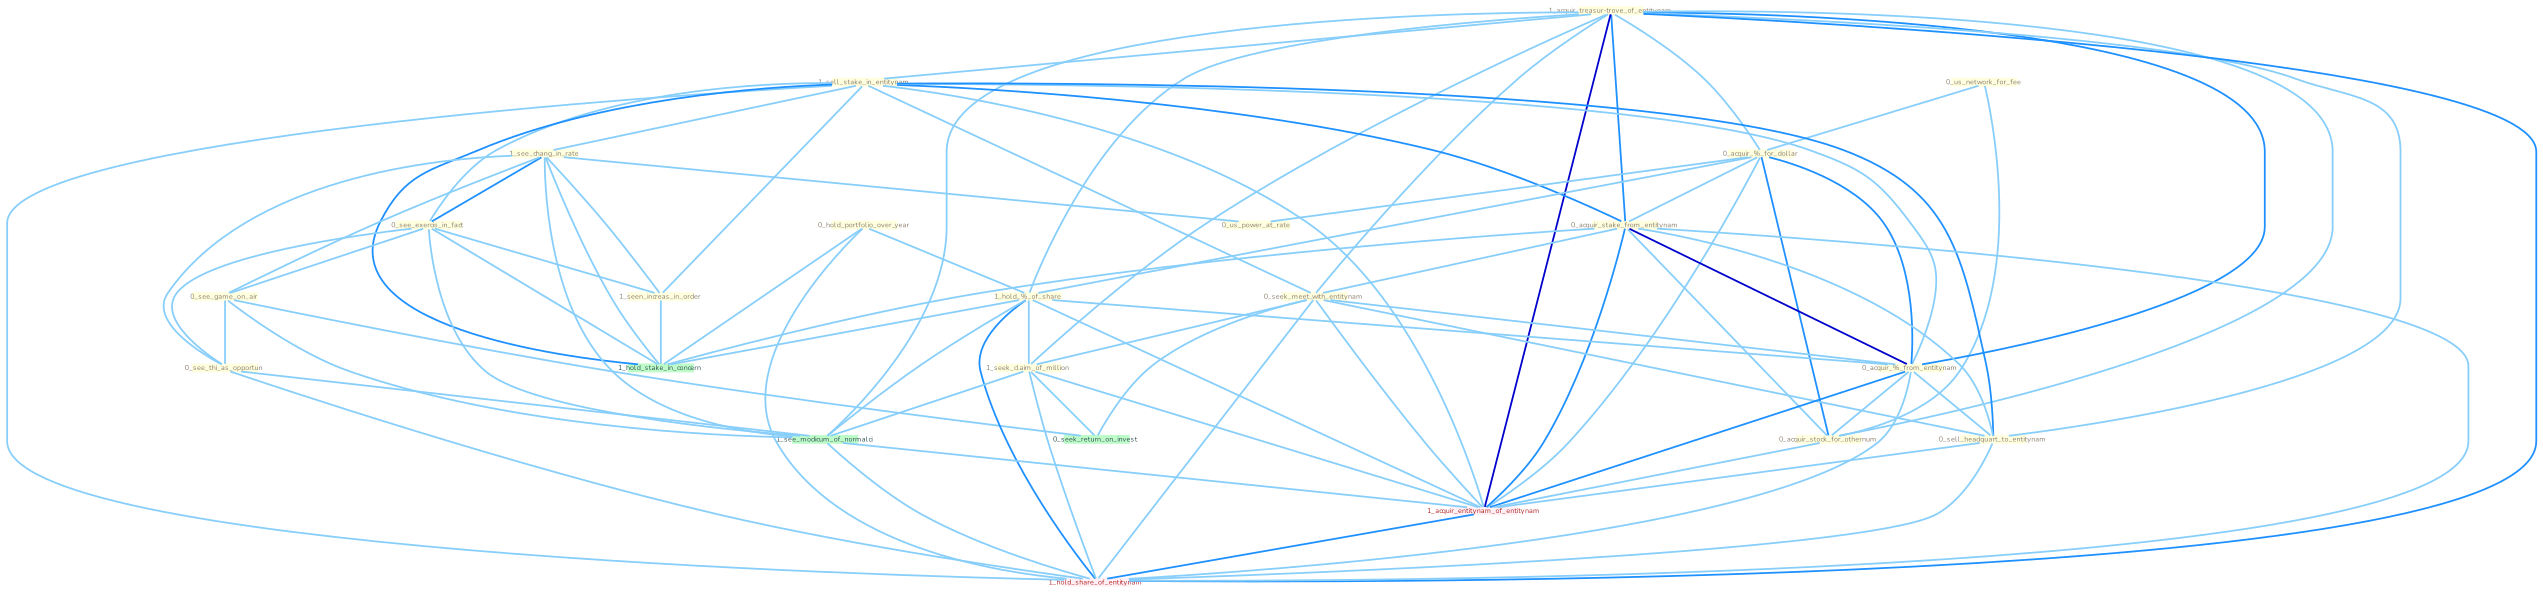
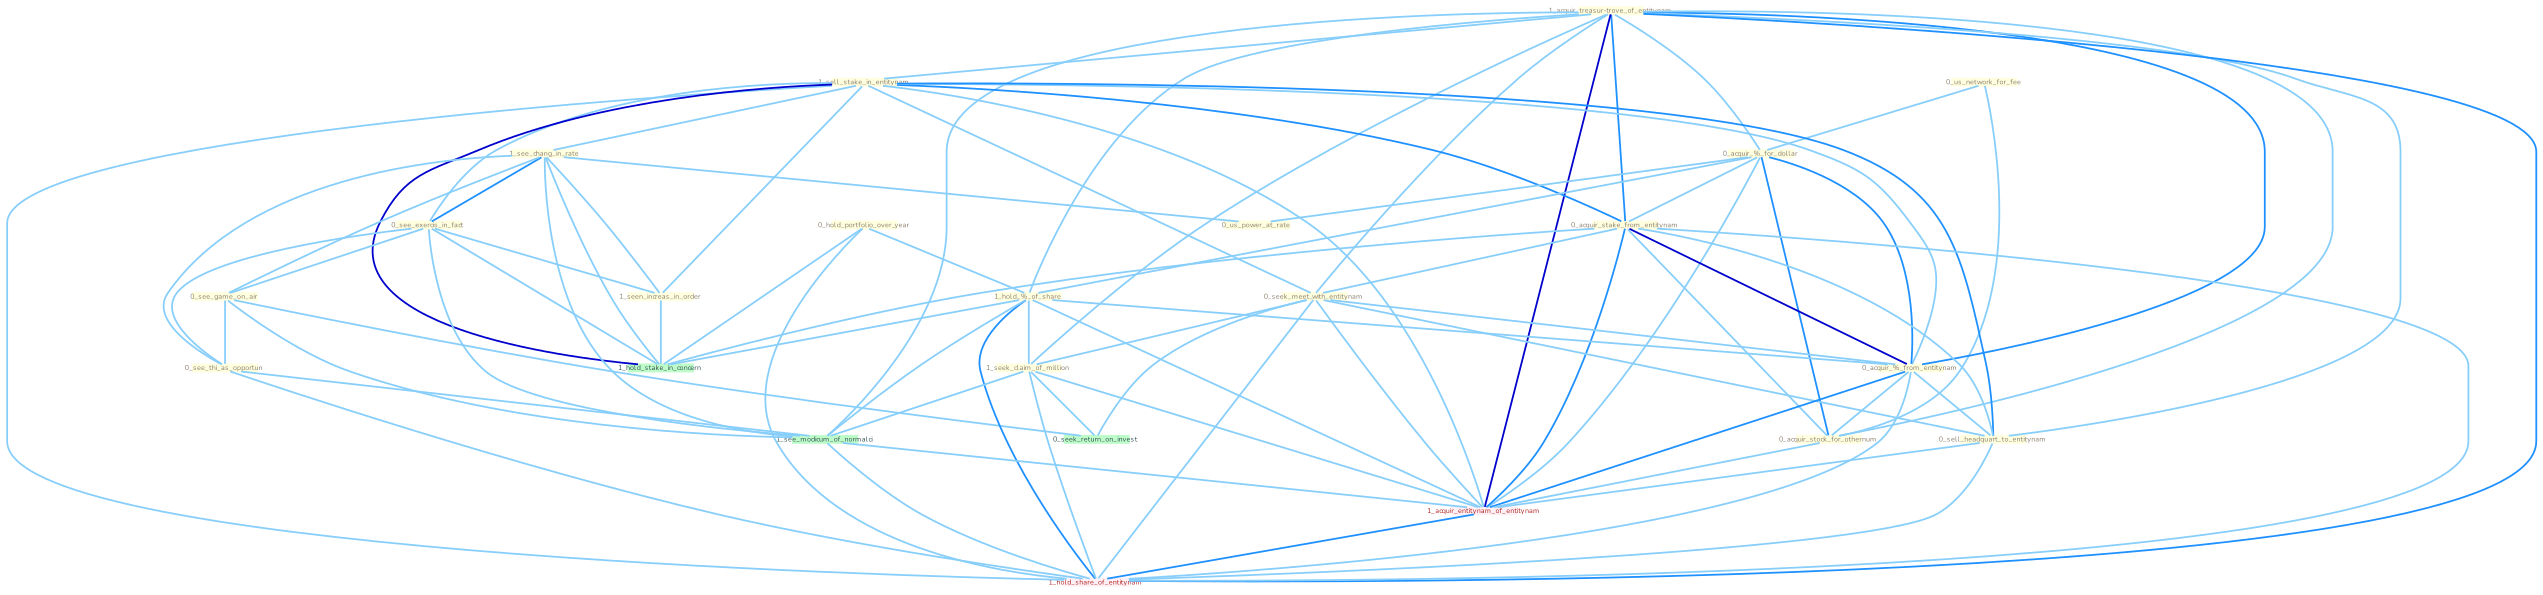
  graph {
    fontname=Nunito
    node [color="#ffffe0" fixedsize=true fontcolor="#8b7d6b" fontname=Nunito fontsize=4 shape=polygon style=filled]
    edge [color="#87cefa" fontname=Nunito w=1]
    "0_us_network_for_fee " [height=.06 width=.5]
    "1_acquir_treasur-trove_of_entitynam " [height=.06 width=.5]
    "1_sell_stake_in_entitynam " [height=.06 width=.5]
    "1_see_chang_in_rate " [height=.06 width=.5]
    "0_hold_portfolio_over_year " [height=.06 width=.5]
    "0_acquir_%_for_dollar " [height=.06 width=.5]
    "0_see_exercis_in_fact " [height=.06 width=.5]
    "0_see_game_on_air " [height=.06 width=.5]
    "0_acquir_stake_from_entitynam " [height=.06 width=.5]
    "0_see_thi_as_opportun " [height=.06 width=.5]
    "0_us_power_at_rate " [height=.06 width=.5]
    "1_seen_increas_in_order " [height=.06 width=.5]
    "0_seek_meet_with_entitynam " [height=.06 width=.5]
    "1_hold_%_of_share " [height=.06 width=.5]
    "0_acquir_%_from_entitynam " [height=.06 width=.5]
    "0_acquir_stock_for_othernum " [height=.06 width=.5]
    "0_sell_headquart_to_entitynam " [height=.06 width=.5]
    "1_seek_claim_of_million " [height=.06 width=.5]
    "1_acquir_entitynam_of_entitynam " [color="#fff0f5" fontcolor="#b22222" height=.06 width=.5]
    "1_hold_share_of_entitynam " [color="#fff0f5" fontcolor="#b22222" height=.06 width=.5]
    "1_see_modicum_of_normalci " [color="#BDFCC9" fontcolor="#2f4f4f" height=.06 width=.5]
    "1_hold_stake_in_concern " [color="#BDFCC9" fontcolor="#2f4f4f" height=.06 width=.5]
    "0_seek_return_on_invest " [color="#BDFCC9" fontcolor="#2f4f4f" height=.06 width=.5]
    subgraph sub_1 {
      "0_us_network_for_fee "
      "1_acquir_treasur-trove_of_entitynam "
      "1_sell_stake_in_entitynam "
      "1_see_chang_in_rate "
      "0_hold_portfolio_over_year "
      "0_acquir_%_for_dollar "
      "0_see_exercis_in_fact "
      "0_see_game_on_air "
      "0_acquir_stake_from_entitynam "
      "0_see_thi_as_opportun "
      "0_us_power_at_rate "
      "1_seen_increas_in_order "
      "0_seek_meet_with_entitynam "
      "1_hold_%_of_share "
      "0_acquir_%_from_entitynam "
      "0_acquir_stock_for_othernum "
      "0_sell_headquart_to_entitynam "
      "1_seek_claim_of_million "
    }
    subgraph sub_2 {
      "1_acquir_entitynam_of_entitynam "
      "1_hold_share_of_entitynam "
    }
    "0_us_network_for_fee " -- "0_acquir_%_for_dollar "
    "0_us_network_for_fee " -- "0_acquir_stock_for_othernum "
    "1_acquir_treasur-trove_of_entitynam " -- "1_sell_stake_in_entitynam "
    "1_acquir_treasur-trove_of_entitynam " -- "0_acquir_%_for_dollar "
    "1_acquir_treasur-trove_of_entitynam " -- "0_acquir_stake_from_entitynam " [color="#1e90ff" w=2]
    "1_acquir_treasur-trove_of_entitynam " -- "0_seek_meet_with_entitynam "
    "1_acquir_treasur-trove_of_entitynam " -- "1_hold_%_of_share "
    "1_acquir_treasur-trove_of_entitynam " -- "0_acquir_%_from_entitynam " [color="#1e90ff" w=2]
    "1_acquir_treasur-trove_of_entitynam " -- "0_acquir_stock_for_othernum "
    "1_acquir_treasur-trove_of_entitynam " -- "0_sell_headquart_to_entitynam "
    "1_acquir_treasur-trove_of_entitynam " -- "1_seek_claim_of_million "
    "1_acquir_treasur-trove_of_entitynam " -- "1_acquir_entitynam_of_entitynam " [color="#0000cd" w=3]
    "1_acquir_treasur-trove_of_entitynam " -- "1_hold_share_of_entitynam " [color="#1e90ff" w=2]
    "1_acquir_treasur-trove_of_entitynam " -- "1_see_modicum_of_normalci "
    "1_sell_stake_in_entitynam " -- "1_see_chang_in_rate "
    "1_sell_stake_in_entitynam " -- "0_see_exercis_in_fact "
    "1_sell_stake_in_entitynam " -- "0_acquir_stake_from_entitynam " [color="#1e90ff" w=2]
    "1_sell_stake_in_entitynam " -- "1_seen_increas_in_order "
    "1_sell_stake_in_entitynam " -- "0_seek_meet_with_entitynam "
    "1_sell_stake_in_entitynam " -- "0_acquir_%_from_entitynam "
    "1_sell_stake_in_entitynam " -- "0_sell_headquart_to_entitynam " [color="#1e90ff" w=2]
    "1_sell_stake_in_entitynam " -- "1_acquir_entitynam_of_entitynam "
    "1_sell_stake_in_entitynam " -- "1_hold_share_of_entitynam "
-   "1_sell_stake_in_entitynam " -- "1_hold_stake_in_concern " [color="#1e90ff" w=2]
+   "1_sell_stake_in_entitynam " -- "1_hold_stake_in_concern " [color="#0000cd" w=2]
    "1_see_chang_in_rate " -- "0_see_exercis_in_fact " [color="#1e90ff" w=2]
    "1_see_chang_in_rate " -- "0_see_game_on_air "
    "1_see_chang_in_rate " -- "0_see_thi_as_opportun "
    "1_see_chang_in_rate " -- "0_us_power_at_rate "
    "1_see_chang_in_rate " -- "1_seen_increas_in_order "
    "1_see_chang_in_rate " -- "1_see_modicum_of_normalci "
    "1_see_chang_in_rate " -- "1_hold_stake_in_concern "
    "0_hold_portfolio_over_year " -- "1_hold_%_of_share "
    "0_hold_portfolio_over_year " -- "1_hold_share_of_entitynam "
    "0_hold_portfolio_over_year " -- "1_hold_stake_in_concern "
    "0_acquir_%_for_dollar " -- "0_acquir_stake_from_entitynam "
    "0_acquir_%_for_dollar " -- "0_us_power_at_rate "
    "0_acquir_%_for_dollar " -- "1_hold_%_of_share "
    "0_acquir_%_for_dollar " -- "0_acquir_%_from_entitynam " [color="#1e90ff" w=2]
    "0_acquir_%_for_dollar " -- "0_acquir_stock_for_othernum " [color="#1e90ff" w=2]
    "0_acquir_%_for_dollar " -- "1_acquir_entitynam_of_entitynam "
    "0_see_exercis_in_fact " -- "0_see_game_on_air "
    "0_see_exercis_in_fact " -- "0_see_thi_as_opportun "
    "0_see_exercis_in_fact " -- "1_seen_increas_in_order "
    "0_see_exercis_in_fact " -- "1_see_modicum_of_normalci "
    "0_see_exercis_in_fact " -- "1_hold_stake_in_concern "
    "0_see_game_on_air " -- "0_see_thi_as_opportun "
    "0_see_game_on_air " -- "1_see_modicum_of_normalci "
    "0_see_game_on_air " -- "0_seek_return_on_invest "
    "0_acquir_stake_from_entitynam " -- "0_seek_meet_with_entitynam "
    "0_acquir_stake_from_entitynam " -- "0_acquir_%_from_entitynam " [color="#0000cd" w=3]
    "0_acquir_stake_from_entitynam " -- "0_acquir_stock_for_othernum "
    "0_acquir_stake_from_entitynam " -- "0_sell_headquart_to_entitynam "
    "0_acquir_stake_from_entitynam " -- "1_acquir_entitynam_of_entitynam " [color="#1e90ff" w=2]
    "0_acquir_stake_from_entitynam " -- "1_hold_share_of_entitynam "
    "0_acquir_stake_from_entitynam " -- "1_hold_stake_in_concern "
    "0_see_thi_as_opportun " -- "1_hold_share_of_entitynam "
    "0_see_thi_as_opportun " -- "1_see_modicum_of_normalci "
    "1_seen_increas_in_order " -- "1_hold_stake_in_concern "
    "0_seek_meet_with_entitynam " -- "0_acquir_%_from_entitynam "
    "0_seek_meet_with_entitynam " -- "0_sell_headquart_to_entitynam "
    "0_seek_meet_with_entitynam " -- "1_seek_claim_of_million "
    "0_seek_meet_with_entitynam " -- "1_acquir_entitynam_of_entitynam "
    "0_seek_meet_with_entitynam " -- "1_hold_share_of_entitynam "
    "0_seek_meet_with_entitynam " -- "0_seek_return_on_invest "
    "1_hold_%_of_share " -- "0_acquir_%_from_entitynam "
    "1_hold_%_of_share " -- "1_seek_claim_of_million "
    "1_hold_%_of_share " -- "1_acquir_entitynam_of_entitynam "
    "1_hold_%_of_share " -- "1_hold_share_of_entitynam " [color="#1e90ff" w=2]
    "1_hold_%_of_share " -- "1_see_modicum_of_normalci "
    "1_hold_%_of_share " -- "1_hold_stake_in_concern "
    "0_acquir_%_from_entitynam " -- "0_acquir_stock_for_othernum "
    "0_acquir_%_from_entitynam " -- "0_sell_headquart_to_entitynam "
    "0_acquir_%_from_entitynam " -- "1_acquir_entitynam_of_entitynam " [color="#1e90ff" w=2]
    "0_acquir_%_from_entitynam " -- "1_hold_share_of_entitynam "
    "0_acquir_stock_for_othernum " -- "1_acquir_entitynam_of_entitynam "
    "0_sell_headquart_to_entitynam " -- "1_acquir_entitynam_of_entitynam "
    "0_sell_headquart_to_entitynam " -- "1_hold_share_of_entitynam "
    "1_seek_claim_of_million " -- "1_acquir_entitynam_of_entitynam "
    "1_seek_claim_of_million " -- "1_hold_share_of_entitynam "
    "1_seek_claim_of_million " -- "1_see_modicum_of_normalci "
    "1_seek_claim_of_million " -- "0_seek_return_on_invest "
    "1_acquir_entitynam_of_entitynam " -- "1_hold_share_of_entitynam " [color="#1e90ff" w=2]
    "1_see_modicum_of_normalci " -- "1_acquir_entitynam_of_entitynam "
    "1_see_modicum_of_normalci " -- "1_hold_share_of_entitynam "
  }
